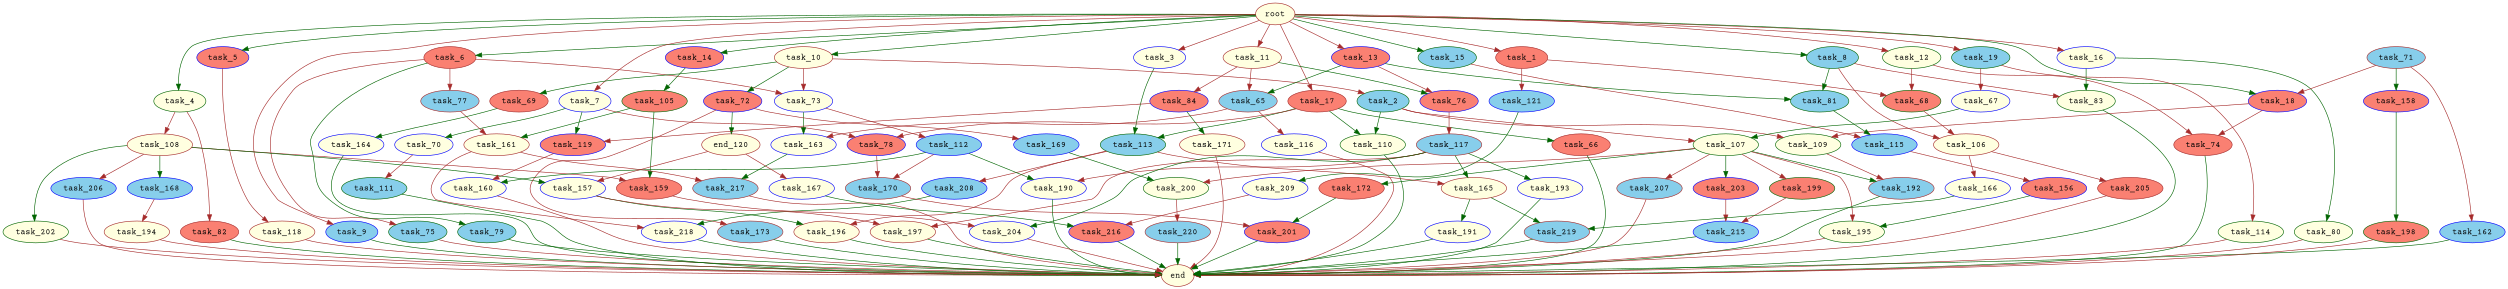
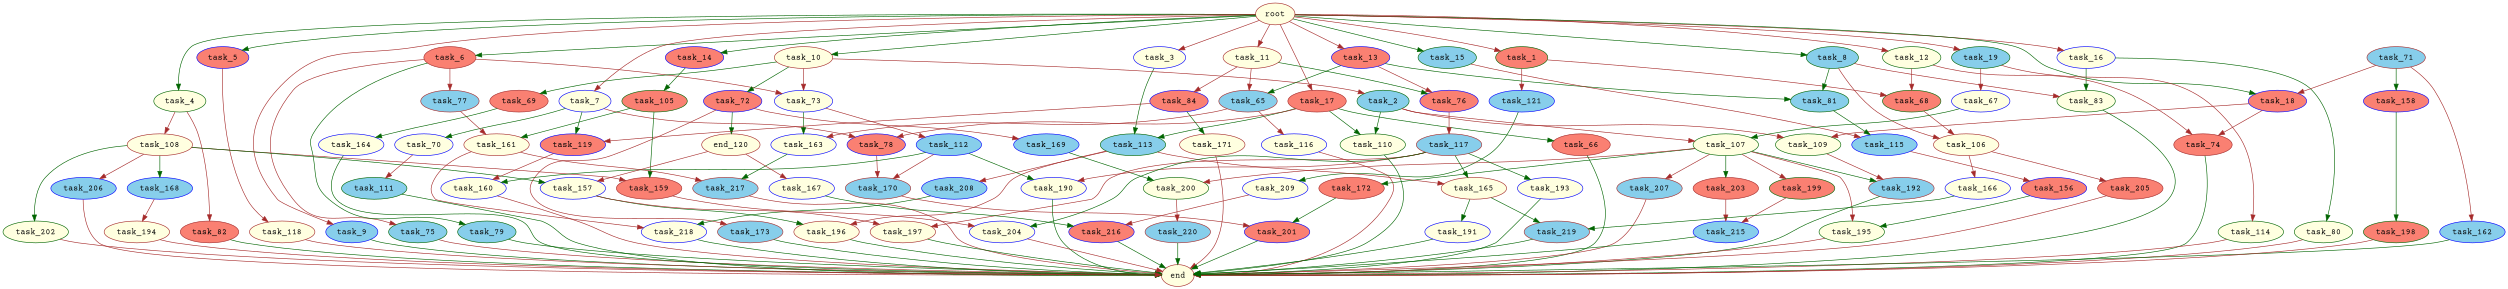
  digraph {
    fontname="Courier Prime"
    node [color=blue fillcolor=lightyellow fontname="Courier Prime" style=filled]
    edge [color=brown fontname="Courier Prime"]
    root [color=brown]
-   task_1 [color=brown fillcolor=salmon]
+   task_1 [color=darkgreen fillcolor=salmon]
    task_3
    task_4 [color=darkgreen]
    task_5 [fillcolor=salmon]
    task_6 [color=brown fillcolor=salmon]
    task_7
    task_8 [color=darkgreen fillcolor=skyblue]
    task_9 [fillcolor=skyblue]
    task_10 [color=brown]
    task_11 [color=brown]
    task_12 [color=darkgreen]
    task_13 [fillcolor=salmon]
    task_14 [fillcolor=salmon]
    task_15 [color=darkgreen fillcolor=skyblue]
    task_16
    task_17 [color=brown fillcolor=salmon]
    task_18 [fillcolor=salmon]
    task_19 [color=darkgreen fillcolor=skyblue]
    task_68 [color=darkgreen fillcolor=salmon]
    task_121 [fillcolor=skyblue]
    task_2 [color=darkgreen fillcolor=skyblue]
    task_107 [color=darkgreen]
    task_109 [color=darkgreen]
    task_110 [color=darkgreen]
    task_113 [color=darkgreen fillcolor=skyblue]
    task_82 [color=brown fillcolor=salmon]
    task_108 [color=brown]
    task_118 [color=brown]
    task_73
    task_75 [color=darkgreen fillcolor=skyblue]
    task_77 [color=brown fillcolor=skyblue]
    task_79 [color=darkgreen fillcolor=skyblue]
    task_70
    task_78 [fillcolor=salmon]
    task_119 [fillcolor=salmon]
    task_81 [color=darkgreen fillcolor=skyblue]
    task_83 [color=darkgreen]
    task_106 [color=brown]
    end [color=brown]
    task_69 [color=brown fillcolor=salmon]
    task_72 [fillcolor=salmon]
    task_65 [color=brown fillcolor=skyblue]
    task_76 [fillcolor=salmon]
    task_84 [fillcolor=salmon]
    task_74 [color=brown fillcolor=salmon]
    task_105 [color=darkgreen fillcolor=salmon]
    task_115 [fillcolor=skyblue]
    task_80 [color=darkgreen]
    task_66 [color=brown fillcolor=salmon]
    task_67
    task_114 [color=darkgreen]
    task_209
    task_172 [color=brown fillcolor=salmon]
    task_192 [color=brown fillcolor=skyblue]
    task_195 [color=darkgreen]
    task_199 [color=darkgreen fillcolor=salmon]
    task_200 [color=darkgreen]
-   task_203 [fillcolor=salmon]
+   task_203 [color=brown fillcolor=salmon]
    task_207 [color=brown fillcolor=skyblue]
    task_165 [color=brown]
    task_196 [color=brown]
    task_208 [fillcolor=skyblue]
    task_159 [color=brown fillcolor=salmon]
    task_157
    task_168 [fillcolor=skyblue]
    task_202 [color=darkgreen]
    task_206 [fillcolor=skyblue]
    task_163
    task_112 [fillcolor=skyblue]
    task_161 [color=brown]
    task_111 [color=darkgreen fillcolor=skyblue]
    task_170 [color=brown fillcolor=skyblue]
    task_160
    task_166
    task_205 [color=brown fillcolor=salmon]
    task_164
    n78 [color=brown label=end_120]
    task_169 [fillcolor=skyblue]
    task_173 [color=brown fillcolor=skyblue]
    task_116
    task_117 [color=brown fillcolor=skyblue]
    task_171 [color=brown]
    task_156 [fillcolor=salmon]
    task_71 [color=brown fillcolor=skyblue]
    task_158 [fillcolor=salmon]
    task_162 [fillcolor=skyblue]
    task_217 [color=brown fillcolor=skyblue]
    task_198 [color=darkgreen fillcolor=salmon]
    task_167
    task_190
    task_193
    task_197 [color=brown]
    task_204
    task_218
    task_201 [fillcolor=salmon]
    task_219 [color=brown fillcolor=skyblue]
    task_215 [fillcolor=skyblue]
    task_220 [color=brown fillcolor=skyblue]
    task_194 [color=brown]
    task_191
    task_216 [fillcolor=salmon]
    root -> task_1
    root -> task_3
    root -> task_4 [color=darkgreen]
    root -> task_5 [color=darkgreen]
    root -> task_6 [color=darkgreen]
    root -> task_7
    root -> task_8 [color=darkgreen]
    root -> task_9
    root -> task_10 [color=darkgreen]
    root -> task_11
    root -> task_12
    root -> task_13
    root -> task_14 [color=darkgreen]
    root -> task_15 [color=darkgreen]
    root -> task_16
    root -> task_17
    root -> task_18 [color=darkgreen]
    root -> task_19
    task_1 -> task_68
    task_1 -> task_121
    task_3 -> task_113 [color=darkgreen]
    task_4 -> task_82
    task_4 -> task_108
    task_5 -> task_118
    task_6 -> task_73
    task_6 -> task_75
    task_6 -> task_77
    task_6 -> task_79 [color=darkgreen]
    task_7 -> task_70 [color=darkgreen]
    task_7 -> task_78
    task_7 -> task_119 [color=darkgreen]
    task_8 -> task_81 [color=darkgreen]
    task_8 -> task_83
    task_8 -> task_106
    task_9 -> end [color=darkgreen]
    task_10 -> task_2
    task_10 -> task_73
    task_10 -> task_69 [color=darkgreen]
    task_10 -> task_72 [color=darkgreen]
    task_11 -> task_65
    task_11 -> task_76 [color=darkgreen]
    task_11 -> task_84
    task_12 -> task_68
    task_12 -> task_74
    task_13 -> task_81 [color=darkgreen]
    task_13 -> task_65 [color=darkgreen]
    task_13 -> task_76
    task_14 -> task_105 [color=darkgreen]
    task_15 -> task_115
    task_16 -> task_83 [color=darkgreen]
    task_16 -> task_80 [color=darkgreen]
    task_17 -> task_110 [color=darkgreen]
    task_17 -> task_113 [color=darkgreen]
    task_17 -> task_78
    task_17 -> task_66 [color=darkgreen]
    task_18 -> task_109
    task_18 -> task_74
    task_19 -> task_67
    task_19 -> task_114
    task_68 -> task_106
    task_121 -> task_209 [color=darkgreen]
    task_2 -> task_107
    task_2 -> task_109
    task_2 -> task_110 [color=darkgreen]
    task_107 -> task_172 [color=darkgreen]
    task_107 -> task_192 [color=darkgreen]
    task_107 -> task_195
    task_107 -> task_199
    task_107 -> task_200
    task_107 -> task_203 [color=darkgreen]
    task_107 -> task_207
    task_109 -> task_192
    task_110 -> end [color=darkgreen]
    task_113 -> task_165
    task_113 -> task_196
    task_113 -> task_208
    task_82 -> end [color=darkgreen]
    task_108 -> task_159
    task_108 -> task_157 [color=darkgreen]
    task_108 -> task_168 [color=darkgreen]
    task_108 -> task_202 [color=darkgreen]
    task_108 -> task_206
    task_118 -> end
    task_73 -> task_163 [color=darkgreen]
    task_73 -> task_112
    task_75 -> end
    task_77 -> task_161
    task_79 -> end [color=darkgreen]
    task_70 -> task_111
    task_78 -> task_170
    task_119 -> task_160
    task_81 -> task_115 [color=darkgreen]
    task_83 -> end [color=darkgreen]
    task_106 -> task_166
    task_106 -> task_205
    task_69 -> task_164 [color=darkgreen]
    task_72 -> n78 [color=darkgreen]
    task_72 -> task_169
    task_72 -> task_173
    task_65 -> task_163
    task_65 -> task_116
    task_76 -> task_117
    task_84 -> task_119
    task_84 -> task_171 [color=darkgreen]
    task_74 -> end [color=darkgreen]
    task_105 -> task_159 [color=darkgreen]
    task_105 -> task_161 [color=darkgreen]
    task_115 -> task_156
    task_80 -> end
    task_66 -> end [color=darkgreen]
    task_67 -> task_107 [color=darkgreen]
    task_114 -> end
    task_209 -> task_216
    task_172 -> task_201 [color=darkgreen]
    task_192 -> end [color=darkgreen]
    task_195 -> end
    task_199 -> task_215
    task_200 -> task_220
    task_203 -> task_215
    task_207 -> end
    task_165 -> task_219 [color=darkgreen]
    task_165 -> task_191 [color=darkgreen]
    task_196 -> end [color=darkgreen]
    task_208 -> task_218 [color=darkgreen]
    task_159 -> task_204
    task_157 -> task_196 [color=darkgreen]
    task_157 -> task_197
    task_168 -> task_194
    task_202 -> end
    task_206 -> end
    task_163 -> task_217 [color=darkgreen]
    task_112 -> task_170
    task_112 -> task_160 [color=darkgreen]
    task_112 -> task_190 [color=darkgreen]
    task_161 -> task_217
    task_161 -> task_218
    task_111 -> end [color=darkgreen]
    task_170 -> task_201
    task_160 -> end
    task_166 -> task_219 [color=darkgreen]
    task_205 -> end
    task_164 -> end [color=darkgreen]
    n78 -> task_157
    n78 -> task_167
    task_169 -> task_200 [color=darkgreen]
    task_173 -> end [color=darkgreen]
    task_116 -> end
    task_117 -> task_165 [color=darkgreen]
    task_117 -> task_190
    task_117 -> task_193 [color=darkgreen]
    task_117 -> task_197
    task_117 -> task_204 [color=darkgreen]
    task_171 -> end
    task_156 -> task_195 [color=darkgreen]
    task_71 -> task_18
    task_71 -> task_158 [color=darkgreen]
    task_71 -> task_162
    task_158 -> task_198 [color=darkgreen]
    task_162 -> end [color=darkgreen]
    task_217 -> end
    task_198 -> end
    task_167 -> task_216 [color=darkgreen]
    task_190 -> end [color=darkgreen]
    task_193 -> end [color=darkgreen]
    task_197 -> end [color=darkgreen]
    task_204 -> end
    task_218 -> end [color=darkgreen]
    task_201 -> end [color=darkgreen]
    task_219 -> end [color=darkgreen]
    task_215 -> end [color=darkgreen]
    task_220 -> end [color=darkgreen]
    task_194 -> end
    task_191 -> end [color=darkgreen]
    task_216 -> end [color=darkgreen]
  }
